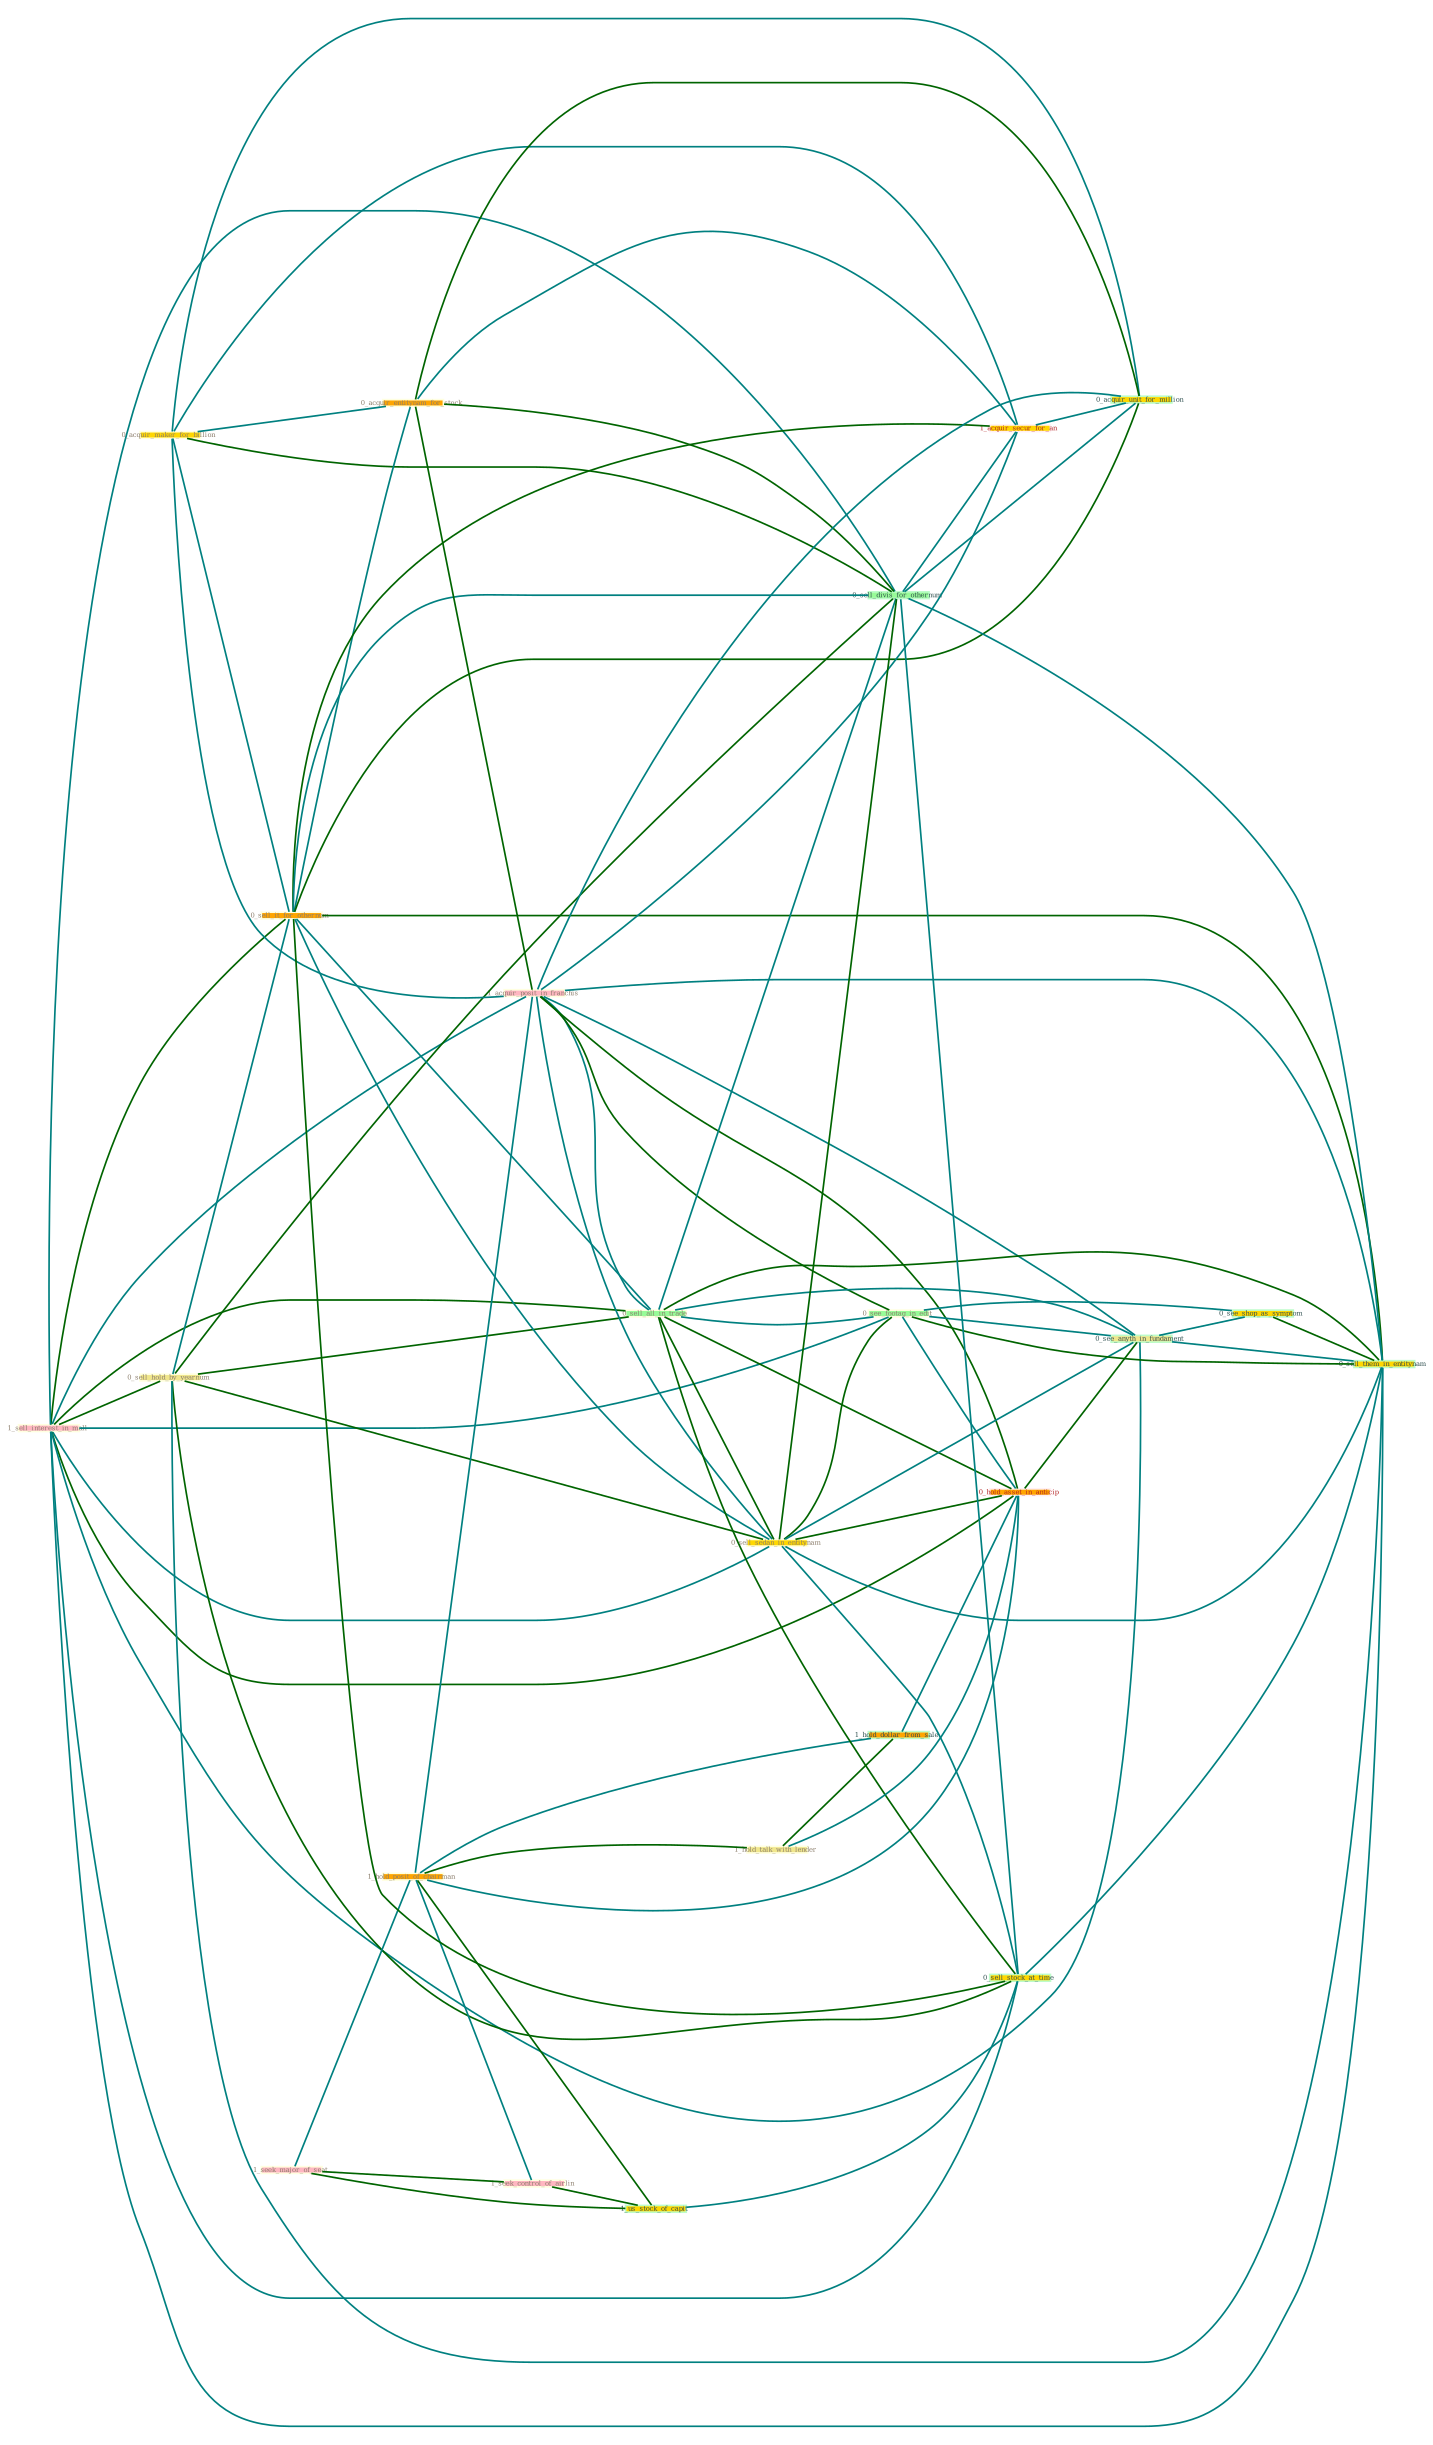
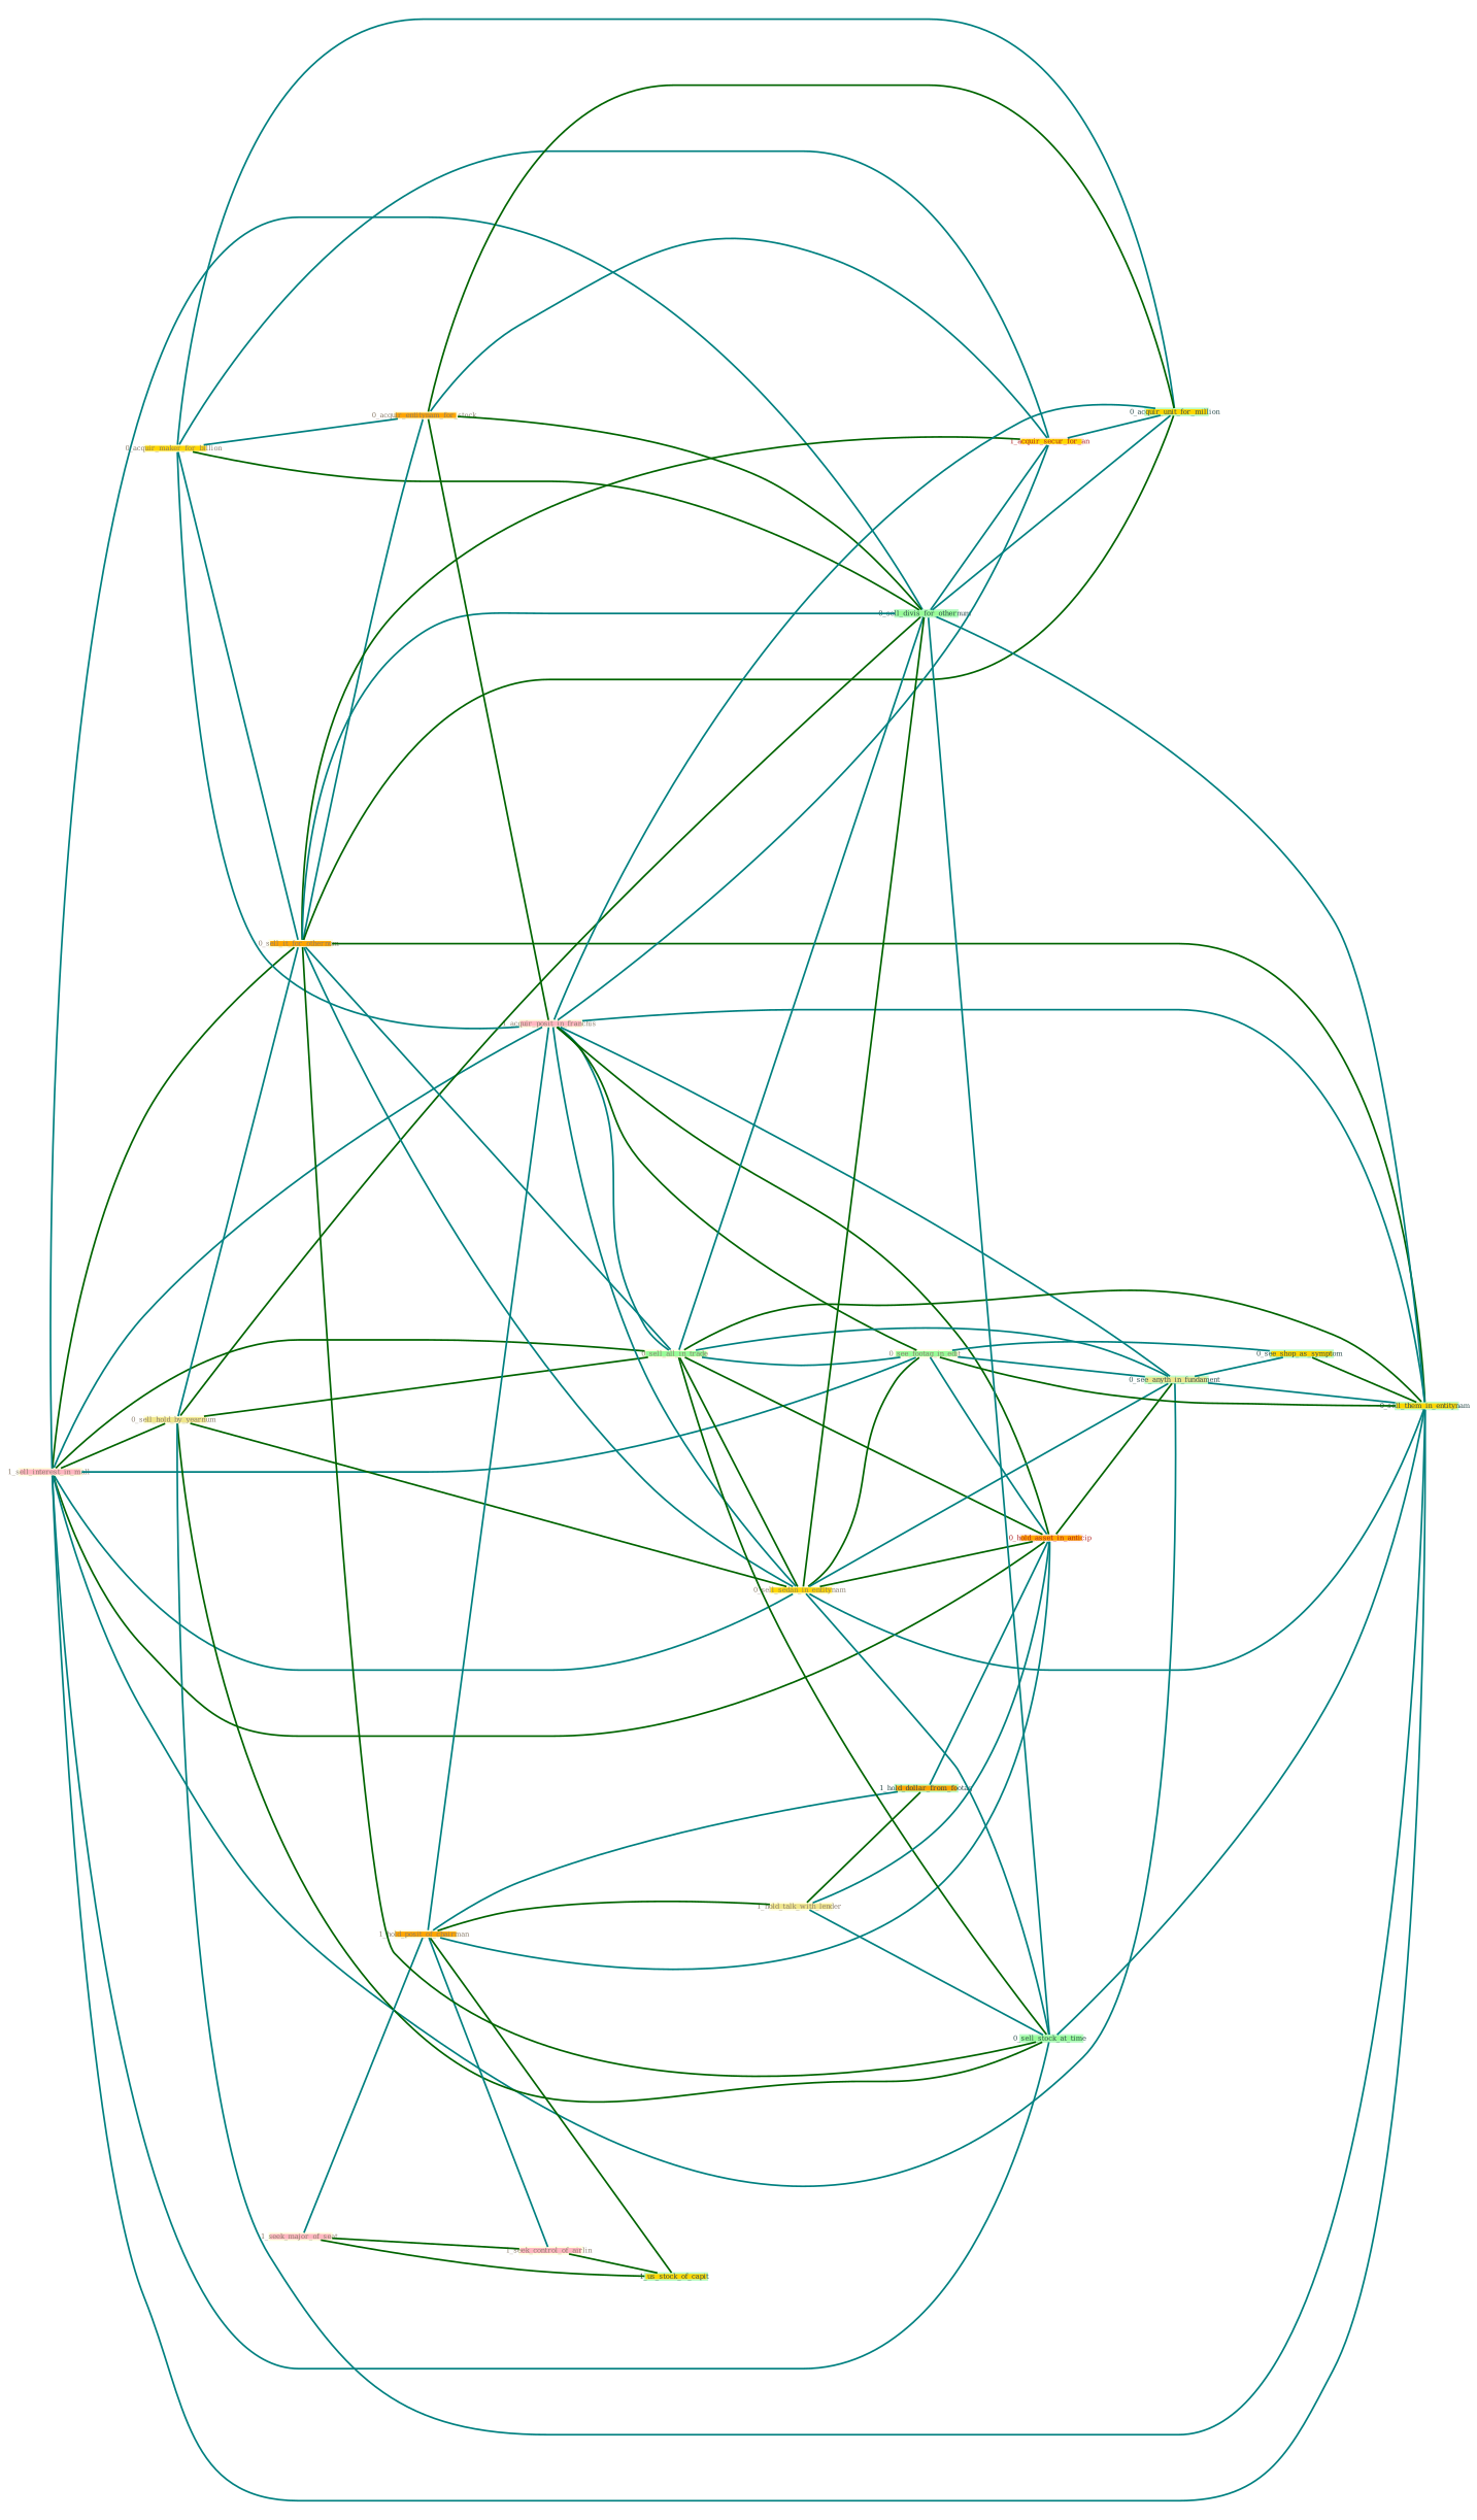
  graph {
    rankdir=LR
    node [color="#ffffe0" fillcolor=gold fixedsize=true fontcolor="#8b7d6b" fontsize=4 shape=polygon style=filled]
    edge [color=teal w=1]
    "1_sell_interest_in_mall " [fillcolor=lightpink height=.06 width=.5]
    "0_sell_hold_by_yearnum " [fillcolor=khaki height=.06 width=.5]
    "1_seek_major_of_seat " [fillcolor=lightpink height=.06 width=.5]
    "0_acquir_maker_for_billion " [height=.06 width=.5]
    "1_hold_posit_of_chairman " [fillcolor=orange height=.06 width=.5]
    "0_sell_it_for_othernum " [fillcolor=orange height=.06 width=.5]
    "0_acquir_entitynam_for_stock " [fillcolor=orange height=.06 width=.5]
    "1_acquir_posit_in_franchis " [fillcolor=lightpink height=.06 width=.5]
    "0_sell_all_in_trade " [fillcolor=palegreen height=.06 width=.5]
    "0_sell_sedan_in_entitynam " [height=.06 width=.5]
    "1_hold_talk_with_lender " [fillcolor=khaki height=.06 width=.5]
    "1_seek_control_of_airlin " [fillcolor=lightpink height=.06 width=.5]
    "0_see_footag_in_edit " [fillcolor=palegreen height=.06 width=.5]
    "1_acquir_secur_for_an " [color="#fff0f5" fontcolor="#b22222" height=.06 width=.5]
    "0_hold_asset_in_anticip " [color="#fff0f5" fillcolor=orange fontcolor="#b22222" height=.06 width=.5]
    "0_sell_divis_for_othernum " [color="#BDFCC9" fillcolor=palegreen fontcolor="#2f4f4f" height=.06 width=.5]
-   "0_sell_stock_at_time " [color="#BDFCC9" fontcolor="#2f4f4f" height=.06 width=.5]
+   "0_sell_stock_at_time " [color="#BDFCC9" fillcolor=palegreen fontcolor="#2f4f4f" height=.06 width=.5]
    "0_see_anyth_in_fundament " [color="#BDFCC9" fillcolor=khaki fontcolor="#2f4f4f" height=.06 width=.5]
    "0_sell_them_in_entitynam " [color="#BDFCC9" fontcolor="#2f4f4f" height=.06 width=.5]
    "1_us_stock_of_capit " [color="#BDFCC9" fontcolor="#2f4f4f" height=.06 width=.5]
    "0_acquir_unit_for_million " [color="#BDFCC9" fontcolor="#2f4f4f" height=.06 width=.5]
-   "1_hold_dollar_from_sale " [color="#BDFCC9" fillcolor=orange fontcolor="#2f4f4f" height=.06 width=.5]
+   "1_hold_dollar_from_sale " [color="#BDFCC9" fillcolor=orange fontcolor="#2f4f4f" height=.06 width=.5 label="1_hold_dollar_from_footag"]
    "0_see_shop_as_symptom " [color="#BDFCC9" fontcolor="#2f4f4f" height=.06 width=.5]
    subgraph sub_1 {
      "1_sell_interest_in_mall "
      "0_sell_hold_by_yearnum "
      "1_seek_major_of_seat "
      "0_acquir_maker_for_billion "
      "1_hold_posit_of_chairman "
      "0_sell_it_for_othernum "
      "0_acquir_entitynam_for_stock "
      "1_acquir_posit_in_franchis "
      "0_sell_all_in_trade "
      "0_sell_sedan_in_entitynam "
      "1_hold_talk_with_lender "
      "1_seek_control_of_airlin "
      "0_see_footag_in_edit "
    }
    subgraph sub_2 {
      "1_acquir_secur_for_an "
      "0_hold_asset_in_anticip "
    }
    "1_sell_interest_in_mall " -- "0_sell_hold_by_yearnum " [color=darkgreen]
    "1_sell_interest_in_mall " -- "0_sell_it_for_othernum " [color=darkgreen]
    "1_sell_interest_in_mall " -- "1_acquir_posit_in_franchis "
    "1_sell_interest_in_mall " -- "0_sell_all_in_trade " [color=darkgreen w=2]
    "1_sell_interest_in_mall " -- "0_sell_sedan_in_entitynam " [w=2]
    "1_sell_interest_in_mall " -- "0_see_footag_in_edit "
    "1_sell_interest_in_mall " -- "0_hold_asset_in_anticip " [color=darkgreen]
    "1_sell_interest_in_mall " -- "0_sell_divis_for_othernum "
    "1_sell_interest_in_mall " -- "0_sell_stock_at_time "
    "1_sell_interest_in_mall " -- "0_see_anyth_in_fundament "
    "1_sell_interest_in_mall " -- "0_sell_them_in_entitynam " [w=2]
    "0_sell_hold_by_yearnum " -- "0_sell_it_for_othernum "
    "0_sell_hold_by_yearnum " -- "0_sell_all_in_trade " [color=darkgreen]
    "0_sell_hold_by_yearnum " -- "0_sell_sedan_in_entitynam " [color=darkgreen]
    "0_sell_hold_by_yearnum " -- "0_sell_divis_for_othernum " [color=darkgreen]
    "0_sell_hold_by_yearnum " -- "0_sell_stock_at_time " [color=darkgreen]
    "0_sell_hold_by_yearnum " -- "0_sell_them_in_entitynam "
    "1_seek_major_of_seat " -- "1_hold_posit_of_chairman "
    "1_seek_major_of_seat " -- "1_seek_control_of_airlin " [color=darkgreen w=2]
    "1_seek_major_of_seat " -- "1_us_stock_of_capit " [color=darkgreen]
    "0_acquir_maker_for_billion " -- "0_sell_it_for_othernum "
    "0_acquir_maker_for_billion " -- "0_acquir_entitynam_for_stock " [w=2]
    "0_acquir_maker_for_billion " -- "1_acquir_posit_in_franchis "
    "0_acquir_maker_for_billion " -- "1_acquir_secur_for_an " [w=2]
    "0_acquir_maker_for_billion " -- "0_sell_divis_for_othernum " [color=darkgreen]
    "0_acquir_maker_for_billion " -- "0_acquir_unit_for_million " [w=2]
    "1_hold_posit_of_chairman " -- "1_acquir_posit_in_franchis "
    "1_hold_posit_of_chairman " -- "1_hold_talk_with_lender " [color=darkgreen]
    "1_hold_posit_of_chairman " -- "1_seek_control_of_airlin "
    "1_hold_posit_of_chairman " -- "0_hold_asset_in_anticip "
    "1_hold_posit_of_chairman " -- "1_us_stock_of_capit " [color=darkgreen]
    "1_hold_posit_of_chairman " -- "1_hold_dollar_from_sale "
    "0_sell_it_for_othernum " -- "0_acquir_entitynam_for_stock "
    "0_sell_it_for_othernum " -- "0_sell_all_in_trade "
    "0_sell_it_for_othernum " -- "0_sell_sedan_in_entitynam "
    "0_sell_it_for_othernum " -- "1_acquir_secur_for_an " [color=darkgreen]
    "0_sell_it_for_othernum " -- "0_sell_divis_for_othernum " [w=3]
    "0_sell_it_for_othernum " -- "0_sell_stock_at_time " [color=darkgreen]
    "0_sell_it_for_othernum " -- "0_sell_them_in_entitynam " [color=darkgreen]
    "0_sell_it_for_othernum " -- "0_acquir_unit_for_million " [color=darkgreen]
    "0_acquir_entitynam_for_stock " -- "1_acquir_posit_in_franchis " [color=darkgreen]
    "0_acquir_entitynam_for_stock " -- "1_acquir_secur_for_an " [w=2]
    "0_acquir_entitynam_for_stock " -- "0_sell_divis_for_othernum " [color=darkgreen]
    "0_acquir_entitynam_for_stock " -- "0_acquir_unit_for_million " [color=darkgreen w=2]
    "1_acquir_posit_in_franchis " -- "0_sell_all_in_trade "
    "1_acquir_posit_in_franchis " -- "0_sell_sedan_in_entitynam "
    "1_acquir_posit_in_franchis " -- "0_see_footag_in_edit " [color=darkgreen]
    "1_acquir_posit_in_franchis " -- "1_acquir_secur_for_an "
    "1_acquir_posit_in_franchis " -- "0_hold_asset_in_anticip " [color=darkgreen]
    "1_acquir_posit_in_franchis " -- "0_see_anyth_in_fundament "
    "1_acquir_posit_in_franchis " -- "0_sell_them_in_entitynam "
    "1_acquir_posit_in_franchis " -- "0_acquir_unit_for_million "
    "0_sell_all_in_trade " -- "0_sell_sedan_in_entitynam " [color=darkgreen w=2]
    "0_sell_all_in_trade " -- "0_see_footag_in_edit "
    "0_sell_all_in_trade " -- "0_hold_asset_in_anticip " [color=darkgreen]
    "0_sell_all_in_trade " -- "0_sell_divis_for_othernum "
    "0_sell_all_in_trade " -- "0_sell_stock_at_time " [color=darkgreen]
    "0_sell_all_in_trade " -- "0_see_anyth_in_fundament "
    "0_sell_all_in_trade " -- "0_sell_them_in_entitynam " [color=darkgreen w=2]
    "0_sell_sedan_in_entitynam " -- "0_see_footag_in_edit " [color=darkgreen]
    "0_sell_sedan_in_entitynam " -- "0_hold_asset_in_anticip " [color=darkgreen]
    "0_sell_sedan_in_entitynam " -- "0_sell_divis_for_othernum " [color=darkgreen]
    "0_sell_sedan_in_entitynam " -- "0_sell_stock_at_time "
    "0_sell_sedan_in_entitynam " -- "0_see_anyth_in_fundament "
    "0_sell_sedan_in_entitynam " -- "0_sell_them_in_entitynam " [w=3]
    "1_hold_talk_with_lender " -- "0_hold_asset_in_anticip "
    "1_hold_talk_with_lender " -- "1_hold_dollar_from_sale " [color=darkgreen]
    "1_seek_control_of_airlin " -- "1_us_stock_of_capit " [color=darkgreen]
    "0_see_footag_in_edit " -- "0_hold_asset_in_anticip "
    "0_see_footag_in_edit " -- "0_see_anyth_in_fundament " [w=2]
    "0_see_footag_in_edit " -- "0_sell_them_in_entitynam " [color=darkgreen]
    "0_see_footag_in_edit " -- "0_see_shop_as_symptom "
    "1_acquir_secur_for_an " -- "0_acquir_unit_for_million " [w=2]
    "0_hold_asset_in_anticip " -- "0_see_anyth_in_fundament " [color=darkgreen]
    "0_sell_divis_for_othernum " -- "1_acquir_secur_for_an "
    "0_sell_divis_for_othernum " -- "0_sell_stock_at_time "
    "0_sell_divis_for_othernum " -- "0_sell_them_in_entitynam "
    "0_sell_divis_for_othernum " -- "0_acquir_unit_for_million "
    "0_sell_stock_at_time " -- "0_sell_them_in_entitynam "
    "0_see_anyth_in_fundament " -- "0_sell_them_in_entitynam "
    "0_see_anyth_in_fundament " -- "0_see_shop_as_symptom "
-   "1_us_stock_of_capit " -- "0_sell_stock_at_time "
+   "1_hold_talk_with_lender " -- "0_sell_stock_at_time "
    "1_hold_dollar_from_sale " -- "0_hold_asset_in_anticip "
    "0_see_shop_as_symptom " -- "0_sell_them_in_entitynam " [color=darkgreen]
  }
